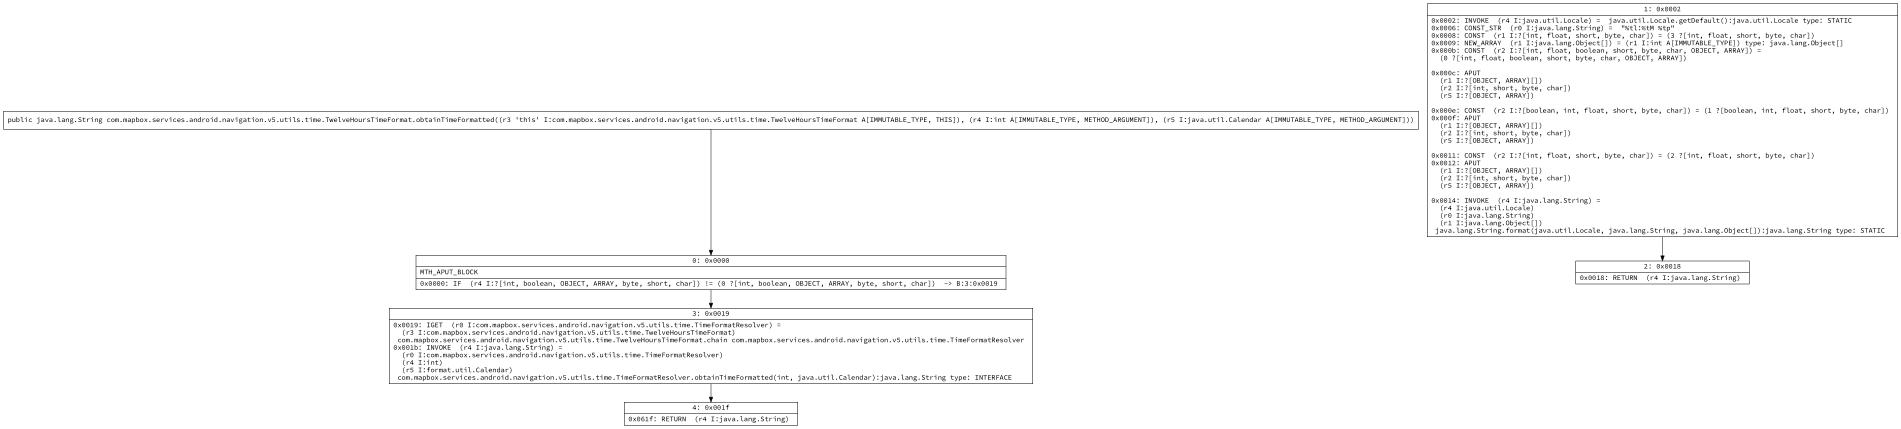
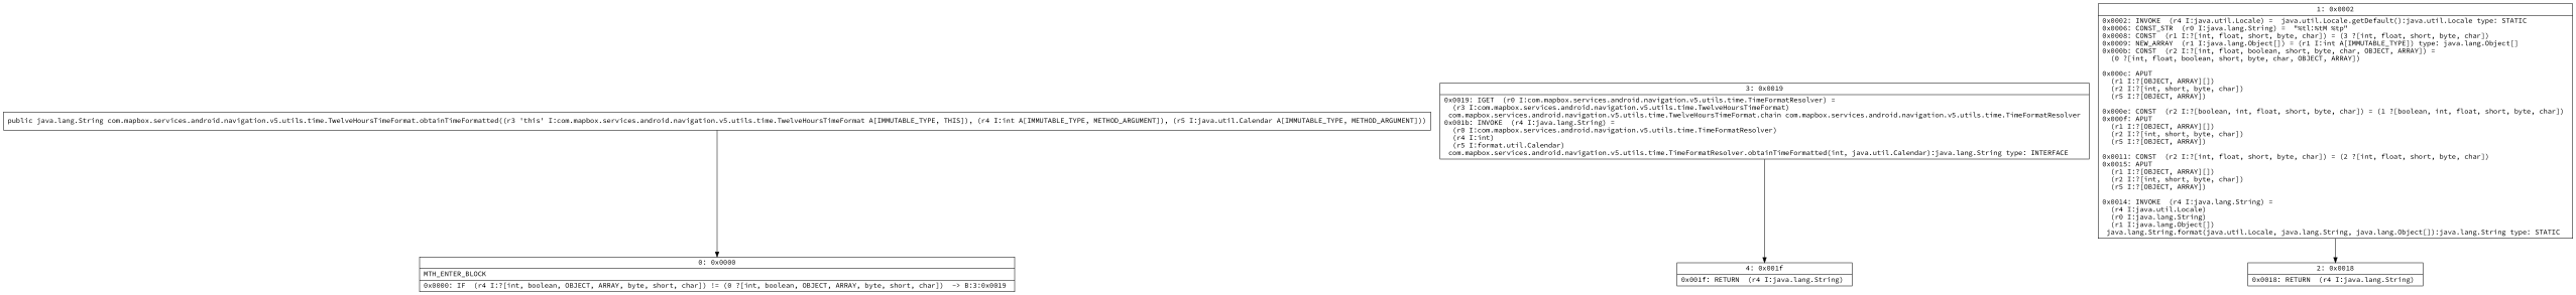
  digraph {
    fontname="Source Code Pro"
    node [fontname="Source Code Pro" shape=record]
    edge [fontname="Source Code Pro"]
-   n1 [label="{0\:\ 0x0000|MTH_APUT_BLOCK\l|0x0000: IF  (r4 I:?[int, boolean, OBJECT, ARRAY, byte, short, char]) != (0 ?[int, boolean, OBJECT, ARRAY, byte, short, char])  \-\> B:3:0x0019 \l}"]
+   n1 [label="{0\:\ 0x0000|MTH_ENTER_BLOCK\l|0x0000: IF  (r4 I:?[int, boolean, OBJECT, ARRAY, byte, short, char]) != (0 ?[int, boolean, OBJECT, ARRAY, byte, short, char])  \-\> B:3:0x0019 \l}"]
    n2 [label="{3\:\ 0x0019|0x0019: IGET  (r0 I:com.mapbox.services.android.navigation.v5.utils.time.TimeFormatResolver) = \l  (r3 I:com.mapbox.services.android.navigation.v5.utils.time.TwelveHoursTimeFormat)\l com.mapbox.services.android.navigation.v5.utils.time.TwelveHoursTimeFormat.chain com.mapbox.services.android.navigation.v5.utils.time.TimeFormatResolver \l0x001b: INVOKE  (r4 I:java.lang.String) = \l  (r0 I:com.mapbox.services.android.navigation.v5.utils.time.TimeFormatResolver)\l  (r4 I:int)\l  (r5 I:format.util.Calendar)\l com.mapbox.services.android.navigation.v5.utils.time.TimeFormatResolver.obtainTimeFormatted(int, java.util.Calendar):java.lang.String type: INTERFACE \l}"]
-   n3 [label="{1\:\ 0x0002|0x0002: INVOKE  (r4 I:java.util.Locale) =  java.util.Locale.getDefault():java.util.Locale type: STATIC \l0x0006: CONST_STR  (r0 I:java.lang.String) =  \"%tl:%tM %tp\" \l0x0008: CONST  (r1 I:?[int, float, short, byte, char]) = (3 ?[int, float, short, byte, char]) \l0x0009: NEW_ARRAY  (r1 I:java.lang.Object[]) = (r1 I:int A[IMMUTABLE_TYPE]) type: java.lang.Object[] \l0x000b: CONST  (r2 I:?[int, float, boolean, short, byte, char, OBJECT, ARRAY]) = \l  (0 ?[int, float, boolean, short, byte, char, OBJECT, ARRAY])\l \l0x000c: APUT  \l  (r1 I:?[OBJECT, ARRAY][])\l  (r2 I:?[int, short, byte, char])\l  (r5 I:?[OBJECT, ARRAY])\l \l0x000e: CONST  (r2 I:?[boolean, int, float, short, byte, char]) = (1 ?[boolean, int, float, short, byte, char]) \l0x000f: APUT  \l  (r1 I:?[OBJECT, ARRAY][])\l  (r2 I:?[int, short, byte, char])\l  (r5 I:?[OBJECT, ARRAY])\l \l0x0011: CONST  (r2 I:?[int, float, short, byte, char]) = (2 ?[int, float, short, byte, char]) \l0x0012: APUT  \l  (r1 I:?[OBJECT, ARRAY][])\l  (r2 I:?[int, short, byte, char])\l  (r5 I:?[OBJECT, ARRAY])\l \l0x0014: INVOKE  (r4 I:java.lang.String) = \l  (r4 I:java.util.Locale)\l  (r0 I:java.lang.String)\l  (r1 I:java.lang.Object[])\l java.lang.String.format(java.util.Locale, java.lang.String, java.lang.Object[]):java.lang.String type: STATIC \l}"]
+   n3 [label="{1\:\ 0x0002|0x0002: INVOKE  (r4 I:java.util.Locale) =  java.util.Locale.getDefault():java.util.Locale type: STATIC \l0x0006: CONST_STR  (r0 I:java.lang.String) =  \"%tl:%tM %tp\" \l0x0008: CONST  (r1 I:?[int, float, short, byte, char]) = (3 ?[int, float, short, byte, char]) \l0x0009: NEW_ARRAY  (r1 I:java.lang.Object[]) = (r1 I:int A[IMMUTABLE_TYPE]) type: java.lang.Object[] \l0x000b: CONST  (r2 I:?[int, float, boolean, short, byte, char, OBJECT, ARRAY]) = \l  (0 ?[int, float, boolean, short, byte, char, OBJECT, ARRAY])\l \l0x000c: APUT  \l  (r1 I:?[OBJECT, ARRAY][])\l  (r2 I:?[int, short, byte, char])\l  (r5 I:?[OBJECT, ARRAY])\l \l0x000e: CONST  (r2 I:?[boolean, int, float, short, byte, char]) = (1 ?[boolean, int, float, short, byte, char]) \l0x000f: APUT  \l  (r1 I:?[OBJECT, ARRAY][])\l  (r2 I:?[int, short, byte, char])\l  (r5 I:?[OBJECT, ARRAY])\l \l0x0011: CONST  (r2 I:?[int, float, short, byte, char]) = (2 ?[int, float, short, byte, char]) \l0x0015: APUT  \l  (r1 I:?[OBJECT, ARRAY][])\l  (r2 I:?[int, short, byte, char])\l  (r5 I:?[OBJECT, ARRAY])\l \l0x0014: INVOKE  (r4 I:java.lang.String) = \l  (r4 I:java.util.Locale)\l  (r0 I:java.lang.String)\l  (r1 I:java.lang.Object[])\l java.lang.String.format(java.util.Locale, java.lang.String, java.lang.Object[]):java.lang.String type: STATIC \l}"]
    n4 [label="{2\:\ 0x0018|0x0018: RETURN  (r4 I:java.lang.String) \l}"]
-   n5 [label="{4\:\ 0x001f|0x061f: RETURN  (r4 I:java.lang.String) \l}"]
+   n5 [label="{4\:\ 0x001f|0x001f: RETURN  (r4 I:java.lang.String) \l}"]
    n6 [label="{public java.lang.String com.mapbox.services.android.navigation.v5.utils.time.TwelveHoursTimeFormat.obtainTimeFormatted((r3 'this' I:com.mapbox.services.android.navigation.v5.utils.time.TwelveHoursTimeFormat A[IMMUTABLE_TYPE, THIS]), (r4 I:int A[IMMUTABLE_TYPE, METHOD_ARGUMENT]), (r5 I:java.util.Calendar A[IMMUTABLE_TYPE, METHOD_ARGUMENT])) }"]
-   n1 -> n2
    n2 -> n5
    n3 -> n4
    n6 -> n1
  }
